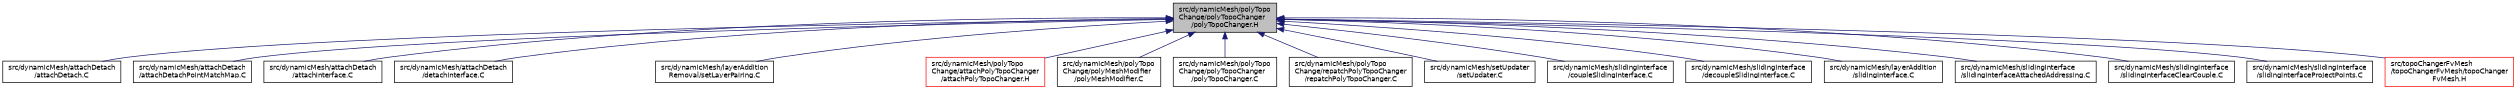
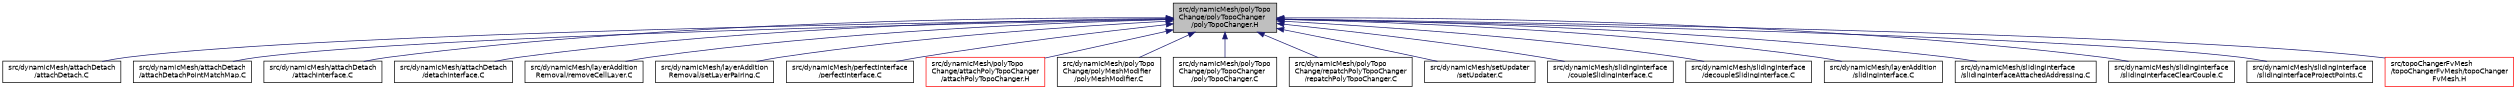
  digraph {
    node [color=black fontname=Helvetica fontsize=10 shape=record]
    edge [color=midnightblue dir=back fontname=Helvetica fontsize=10 labelfontname=Helvetica labelfontsize=10 style=solid]
    n1 [fillcolor=grey75 fontcolor=black height=0.2 label="src/dynamicMesh/polyTopo\lChange/polyTopoChanger\l/polyTopoChanger.H" style=filled width=0.4]
    n2 [height=0.2 label="src/dynamicMesh/attachDetach\l/attachDetach.C" width=0.4]
    n3 [height=0.2 label="src/dynamicMesh/attachDetach\l/attachDetachPointMatchMap.C" width=0.4]
    n4 [height=0.2 label="src/dynamicMesh/attachDetach\l/attachInterface.C" width=0.4]
    n5 [height=0.2 label="src/dynamicMesh/attachDetach\l/detachInterface.C" width=0.4]
+   n6 [height=0.2 label="src/dynamicMesh/layerAddition\lRemoval/removeCellLayer.C" width=0.4]
    n7 [height=0.2 label="src/dynamicMesh/layerAddition\lRemoval/setLayerPairing.C" width=0.4]
+   n8 [height=0.2 label="src/dynamicMesh/perfectInterface\l/perfectInterface.C" width=0.4]
    n9 [color=red height=0.2 label="src/dynamicMesh/polyTopo\lChange/attachPolyTopoChanger\l/attachPolyTopoChanger.H" width=0.4]
    n10 [height=0.2 label="src/dynamicMesh/polyTopo\lChange/polyMeshModifier\l/polyMeshModifier.C" width=0.4]
    n11 [height=0.2 label="src/dynamicMesh/polyTopo\lChange/polyTopoChanger\l/polyTopoChanger.C" width=0.4]
    n12 [height=0.2 label="src/dynamicMesh/polyTopo\lChange/repatchPolyTopoChanger\l/repatchPolyTopoChanger.C" width=0.4]
    n13 [height=0.2 label="src/dynamicMesh/setUpdater\l/setUpdater.C" width=0.4]
    n14 [height=0.2 label="src/dynamicMesh/slidingInterface\l/coupleSlidingInterface.C" width=0.4]
    n15 [height=0.2 label="src/dynamicMesh/slidingInterface\l/decoupleSlidingInterface.C" width=0.4]
    n16 [height=0.2 label="src/dynamicMesh/layerAddition\l/slidingInterface.C" width=0.4]
    n17 [height=0.2 label="src/dynamicMesh/slidingInterface\l/slidingInterfaceAttachedAddressing.C" width=0.4]
    n18 [height=0.2 label="src/dynamicMesh/slidingInterface\l/slidingInterfaceClearCouple.C" width=0.4]
    n19 [height=0.2 label="src/dynamicMesh/slidingInterface\l/slidingInterfaceProjectPoints.C" width=0.4]
    n20 [color=red height=0.2 label="src/topoChangerFvMesh\l/topoChangerFvMesh/topoChanger\lFvMesh.H" width=0.4]
    n1 -> n2
    n1 -> n3
    n1 -> n4
    n1 -> n5
+   n1 -> n6
    n1 -> n7
+   n1 -> n8
    n1 -> n9
    n1 -> n10
    n1 -> n11
    n1 -> n12
    n1 -> n13
    n1 -> n14
    n1 -> n15
    n1 -> n16
    n1 -> n17
    n1 -> n18
    n1 -> n19
    n1 -> n20
  }
